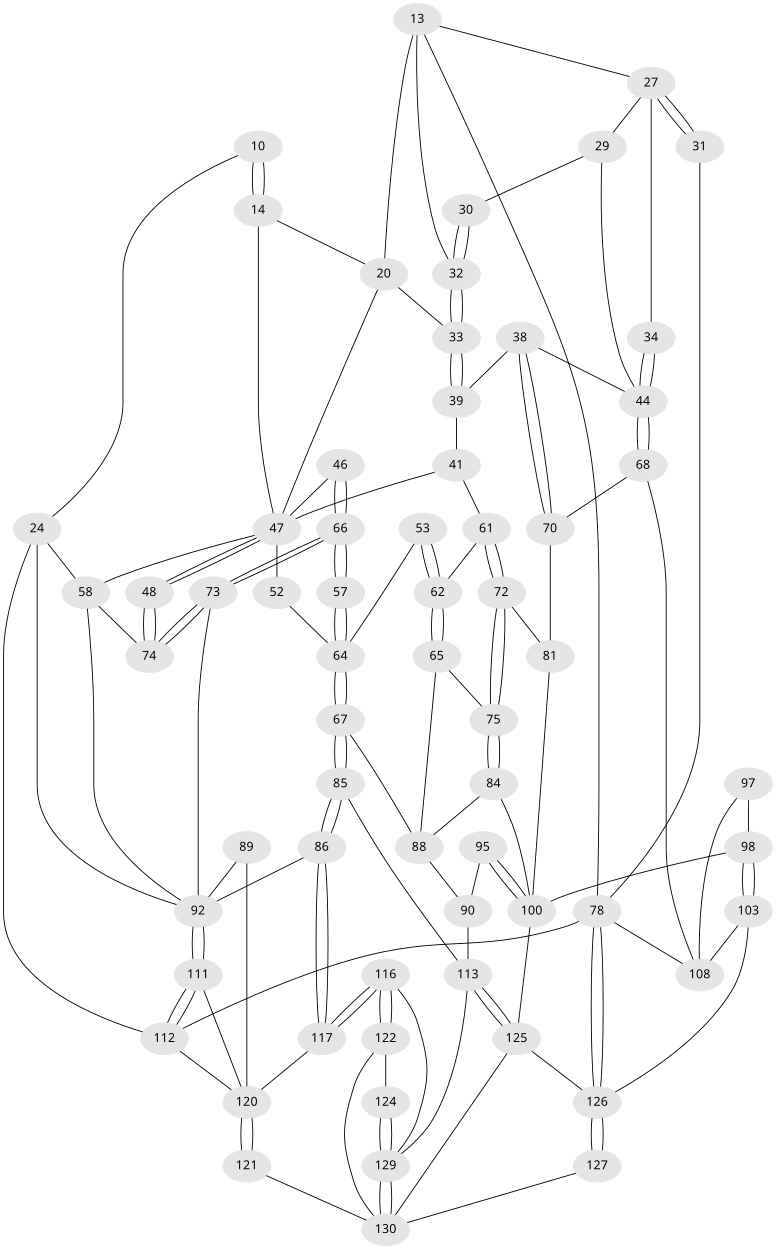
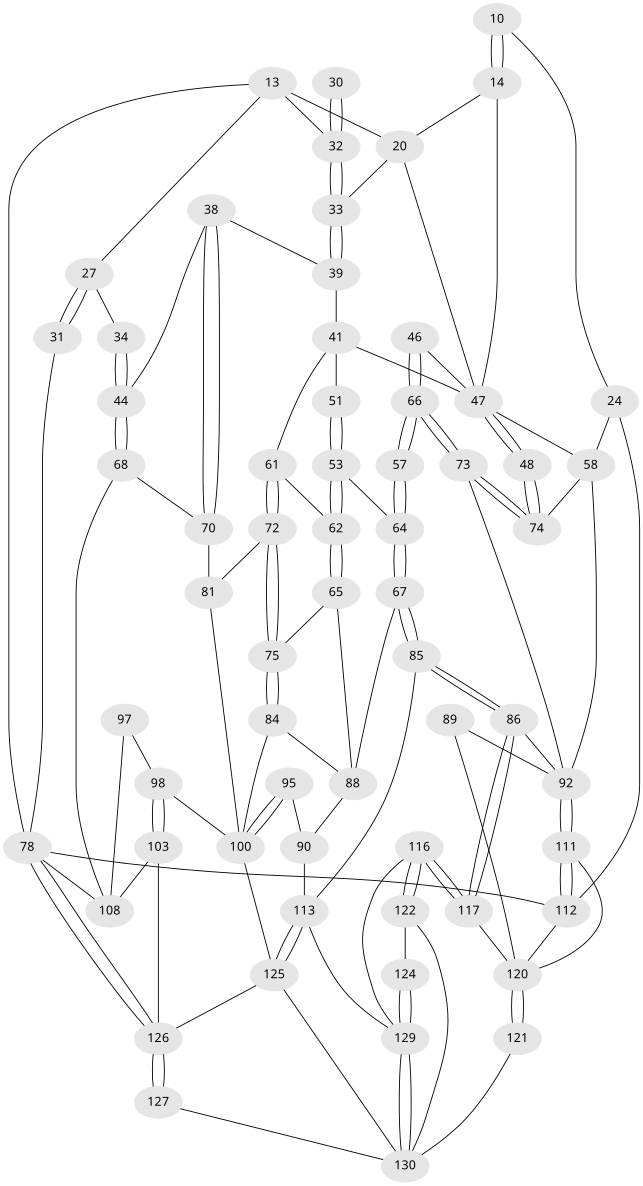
  graph {
    fontname="Noto Sans"
    node [color=gray90 fontname="Noto Sans" style=filled]
    edge [fontname="Noto Sans"]
    14 [super="+2+1"]
    10
    24 [super="+23+11+9"]
    20 [super="+15"]
    47 [super="+25+17+45+42"]
    58 [super="+50"]
    92 [super="+60+59+90"]
    112 [super="+8"]
    13 [super="+12"]
    27
    32 [super="+22+21"]
    78 [super="+7"]
    33 [super="+19"]
-   29 [super="+28"]
    31
    34
    108 [super="+79+80"]
    126 [super="+104+105"]
    48
-   52
    39
    74 [super="+63+49"]
    111 [super="+102+91"]
    120 [super="+118+119"]
    30
    44 [super="+37+36+35"]
    68
    41 [super="+40"]
    38
    70 [super="+69"]
    81 [super="+71"]
+   51
    61
    53
    62
    72
    46
    n38 [label=66]
    57
    73
    64 [super="+54+55"]
    67
    65
    75
    88 [super="+66"]
    85
    84
    n48 [label=90 super="+93"]
    86
    113 [super="+110+94+109"]
    100 [super="+99+82+83"]
    127
    125 [super="+106+107"]
    117
    129 [super="+114+115"]
    89
    121
    95
    97
    98
    103
    130 [super="+123+128"]
    116
    122
    124
    14 -- 20
    14 -- 47
    10 -- 14 [weight=2]
    10 -- 14
    10 -- 24
    24 -- 58
-   24 -- 92
    24 -- 112 [weight=2]
    20 -- 47 [weight=2]
    20 -- 33 [weight=2]
    47 -- 58
    47 -- 48
    47 -- 48
-   47 -- 52
    58 -- 92
    58 -- 74 [weight=2]
    92 -- 111 [weight=3]
    92 -- 111
    112 -- 120
    13 -- 20 [weight=2]
    13 -- 27
    13 -- 32
    13 -- 78
-   27 -- 29
    27 -- 31
    27 -- 31
    27 -- 34
    32 -- 33 [weight=2]
    32 -- 33
    78 -- 112 [weight=2]
    78 -- 108
    78 -- 126
    78 -- 126
    33 -- 39
    33 -- 39
-   29 -- 30
-   29 -- 44 [weight=2]
    31 -- 78
    34 -- 44 [weight=2]
    34 -- 44
    126 -- 127 [weight=2]
    126 -- 127
    48 -- 74 [weight=2]
    48 -- 74
-   52 -- 64
    39 -- 41
    111 -- 112
    111 -- 112
    111 -- 120
    120 -- 121 [weight=2]
    120 -- 121
    30 -- 32 [weight=2]
    30 -- 32
    44 -- 68
    44 -- 68
    68 -- 108
    68 -- 70
    41 -- 47
+   41 -- 51
    41 -- 61
    38 -- 39
    38 -- 44
    38 -- 70
    38 -- 70
    70 -- 81 [weight=2]
    81 -- 100
+   51 -- 53
+   51 -- 53
    61 -- 62
    61 -- 72
    61 -- 72
    53 -- 62
    53 -- 62
    53 -- 64
    62 -- 65
    62 -- 65
    72 -- 81
    72 -- 75
    72 -- 75
    46 -- 47 [weight=2]
    46 -- n38
    46 -- n38
    n38 -- 57
    n38 -- 57
    n38 -- 73
    n38 -- 73
    57 -- 64 [weight=2]
    57 -- 64
    73 -- 92
    73 -- 74
    73 -- 74
    64 -- 67
    64 -- 67
    67 -- 88
    67 -- 85
    67 -- 85
    65 -- 75
    65 -- 88
    75 -- 84
    75 -- 84
    88 -- n48
    85 -- 86
    85 -- 86
    85 -- 113
    84 -- 88
    84 -- 100
    n48 -- 113 [weight=2]
    86 -- 92
    86 -- 117
    86 -- 117
    113 -- 125 [weight=2]
    113 -- 125
    113 -- 129
    100 -- 125
    127 -- 130
    125 -- 126
    125 -- 130
    117 -- 120
    129 -- 130
    129 -- 130
    89 -- 92 [weight=2]
    89 -- 120
    121 -- 130
    95 -- n48
    95 -- 100 [weight=2]
    95 -- 100
    97 -- 108 [weight=2]
    97 -- 98
    98 -- 100
    98 -- 103
    98 -- 103
    103 -- 108
    103 -- 126
    116 -- 117
    116 -- 117
    116 -- 129
    116 -- 122
    116 -- 122
    122 -- 130
    122 -- 124
    124 -- 129 [weight=2]
    124 -- 129
  }
